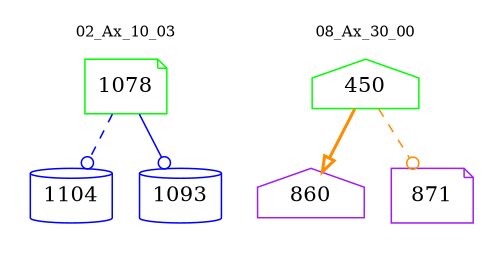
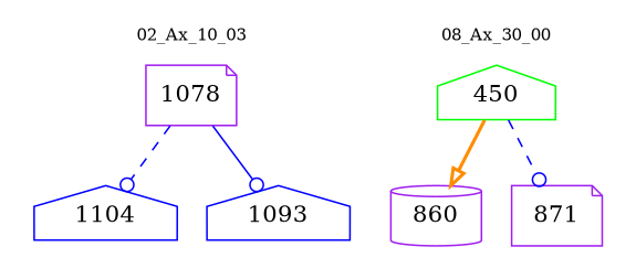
  digraph {
    node [color=green shape=note]
    edge [arrowhead=odot color=blue style=dashed]
-   n1 [label=1078]
-   n2 [color=blue label=1104 shape=cylinder]
-   n3 [color=blue label=1093 shape=cylinder]
+   n1 [color=purple label=1078]
+   n2 [color=blue label=1104 shape=house]
+   n3 [color=blue label=1093 shape=house]
    n4 [label=450 shape=house]
-   n5 [color=purple label=860 shape=house]
+   n5 [color=purple label=860 shape=cylinder]
    n6 [color=purple label=871]
    subgraph cluster_1 {
      color=white
      fontsize=10
      label="02_Ax_10_03"
      n1
      n2
      n3
    }
    subgraph cluster_2 {
      color=white
      fontsize=10
      label="08_Ax_30_00"
      n4
      n5
      n6
    }
    n1 -> n2
    n1 -> n3 [style=solid]
    n4 -> n5 [arrowhead=onormal color=darkorange style=bold]
-   n4 -> n6 [color=darkorange]
+   n4 -> n6
  }
